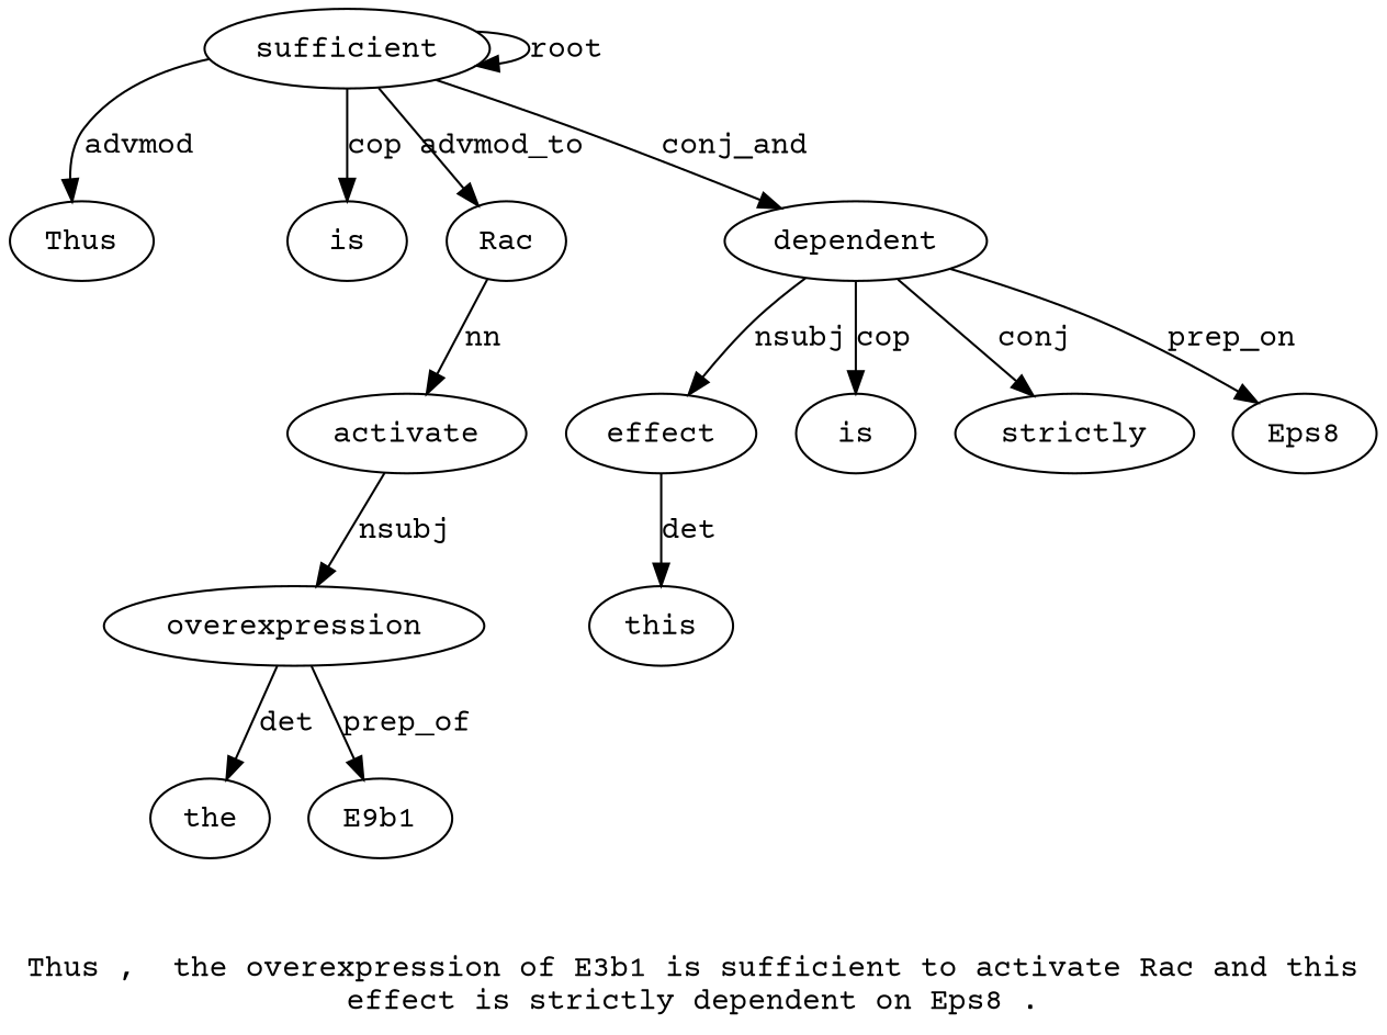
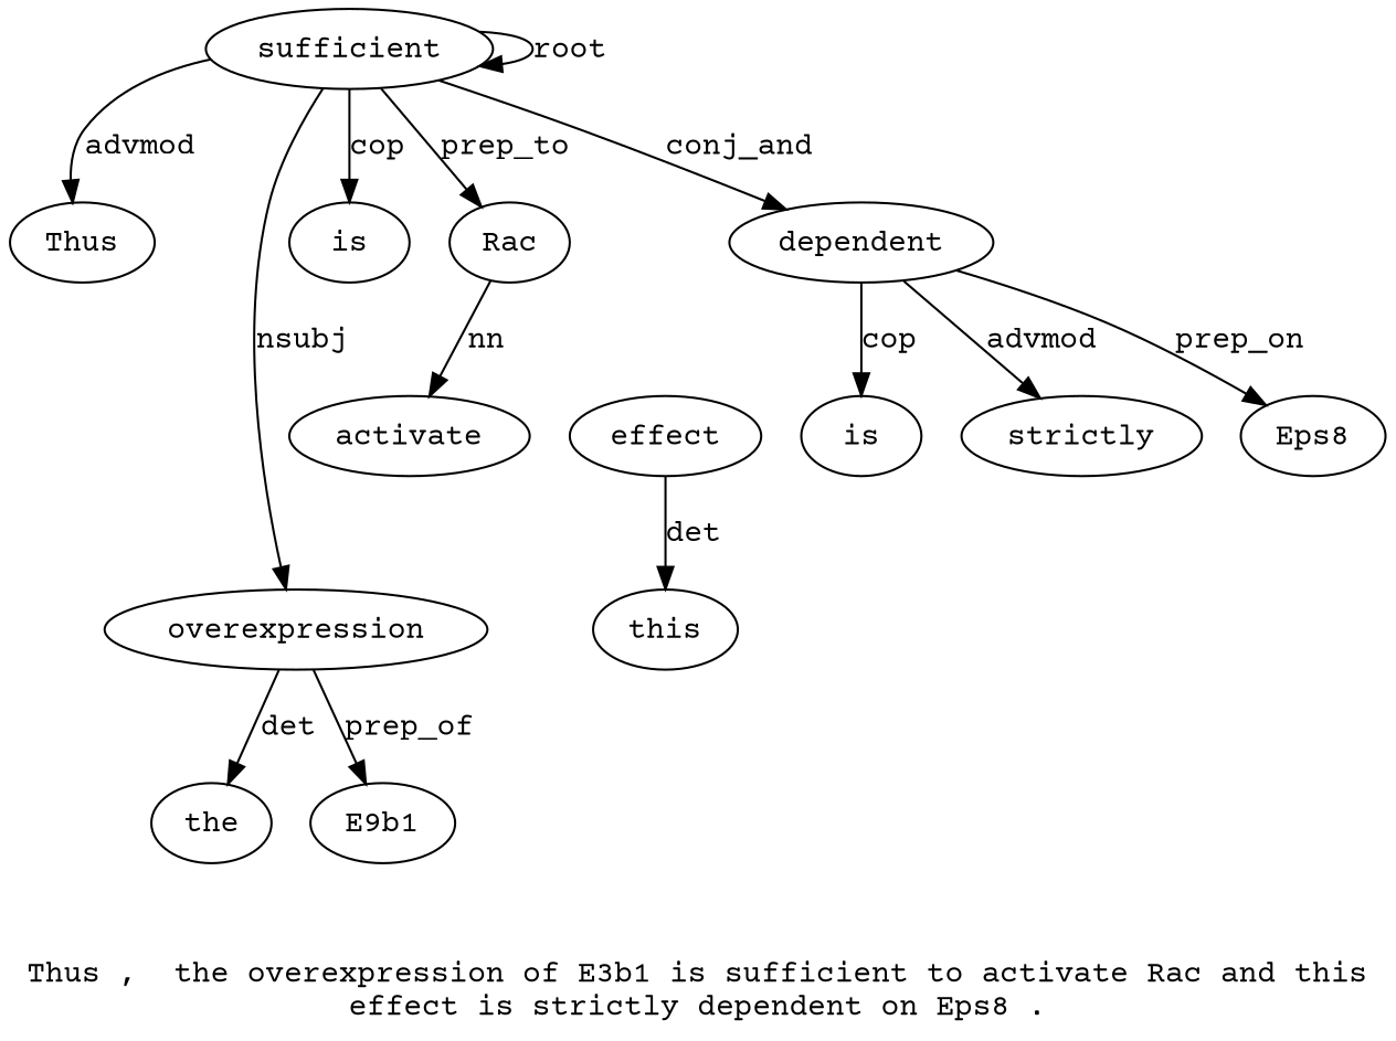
  digraph {
    fontname="Courier Prime"
    label="Thus ,  the overexpression of E3b1 is sufficient to activate Rac and this\neffect is strictly dependent on Eps8 ."
    node [fillcolor=white fontname="Courier Prime" style=filled]
    edge [fontname="Courier Prime"]
    n1 [label=sufficient]
    n2 [label=Thus]
    n3 [label=overexpression]
    n4 [label=is]
    n5 [label=Rac]
    n6 [label=dependent]
    n7 [label=the]
    n8 [label=E9b1]
    n9 [label=activate]
    n10 [label=effect]
    n11 [label=is]
    n12 [label=strictly]
    n13 [label=Eps8]
    n14 [label=this]
    n1 -> n1 [label=root]
    n1 -> n2 [label=advmod]
-   n9 -> n3 [label=nsubj]
+   n1 -> n3 [label=nsubj]
    n1 -> n4 [label=cop]
-   n1 -> n5 [label=advmod_to]
+   n1 -> n5 [label=prep_to]
    n1 -> n6 [label=conj_and]
    n3 -> n7 [label=det]
    n3 -> n8 [label=prep_of]
    n5 -> n9 [label=nn]
-   n6 -> n10 [label=nsubj]
    n6 -> n11 [label=cop]
-   n6 -> n12 [label=conj]
+   n6 -> n12 [label=advmod]
    n6 -> n13 [label=prep_on]
    n10 -> n14 [label=det]
  }
